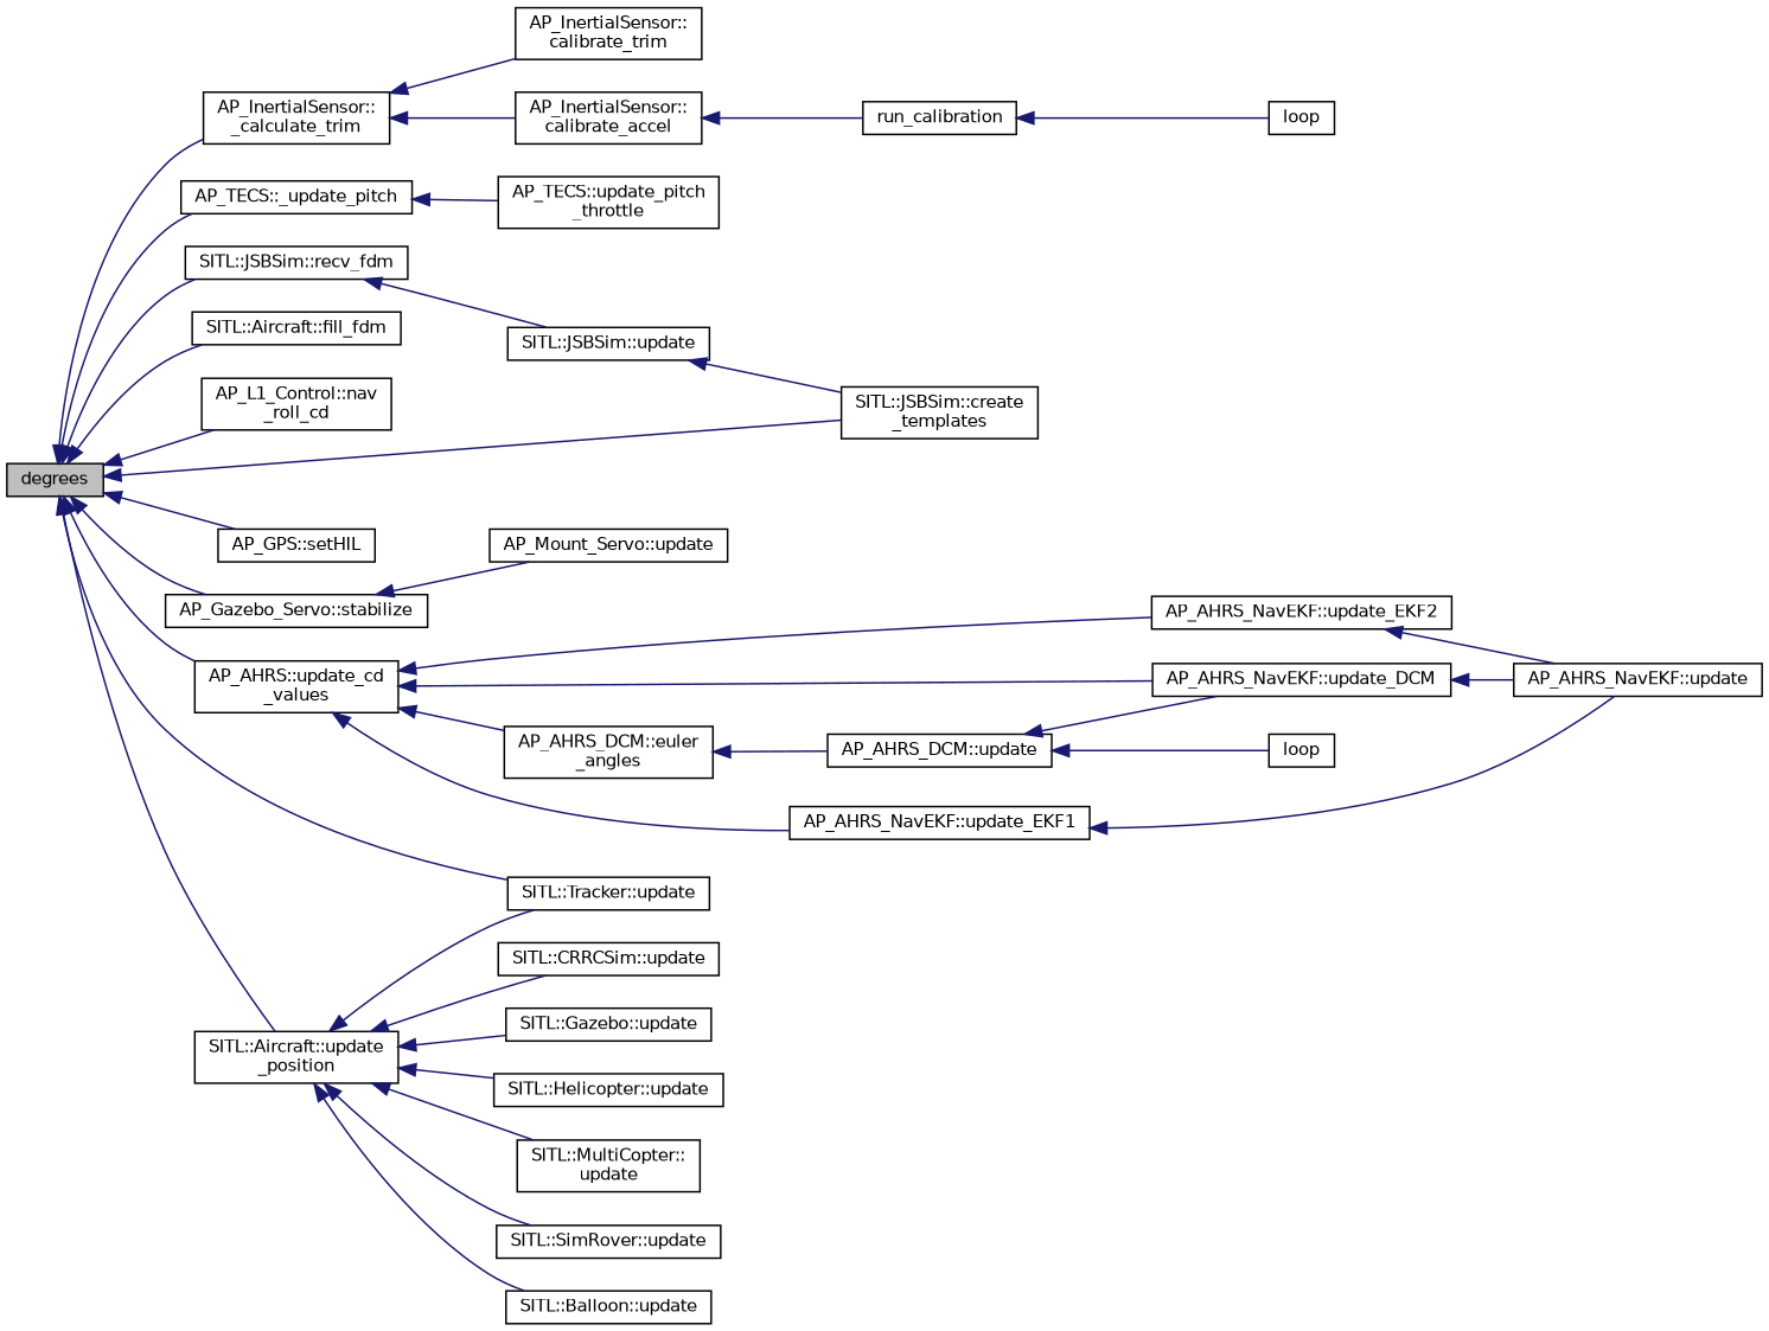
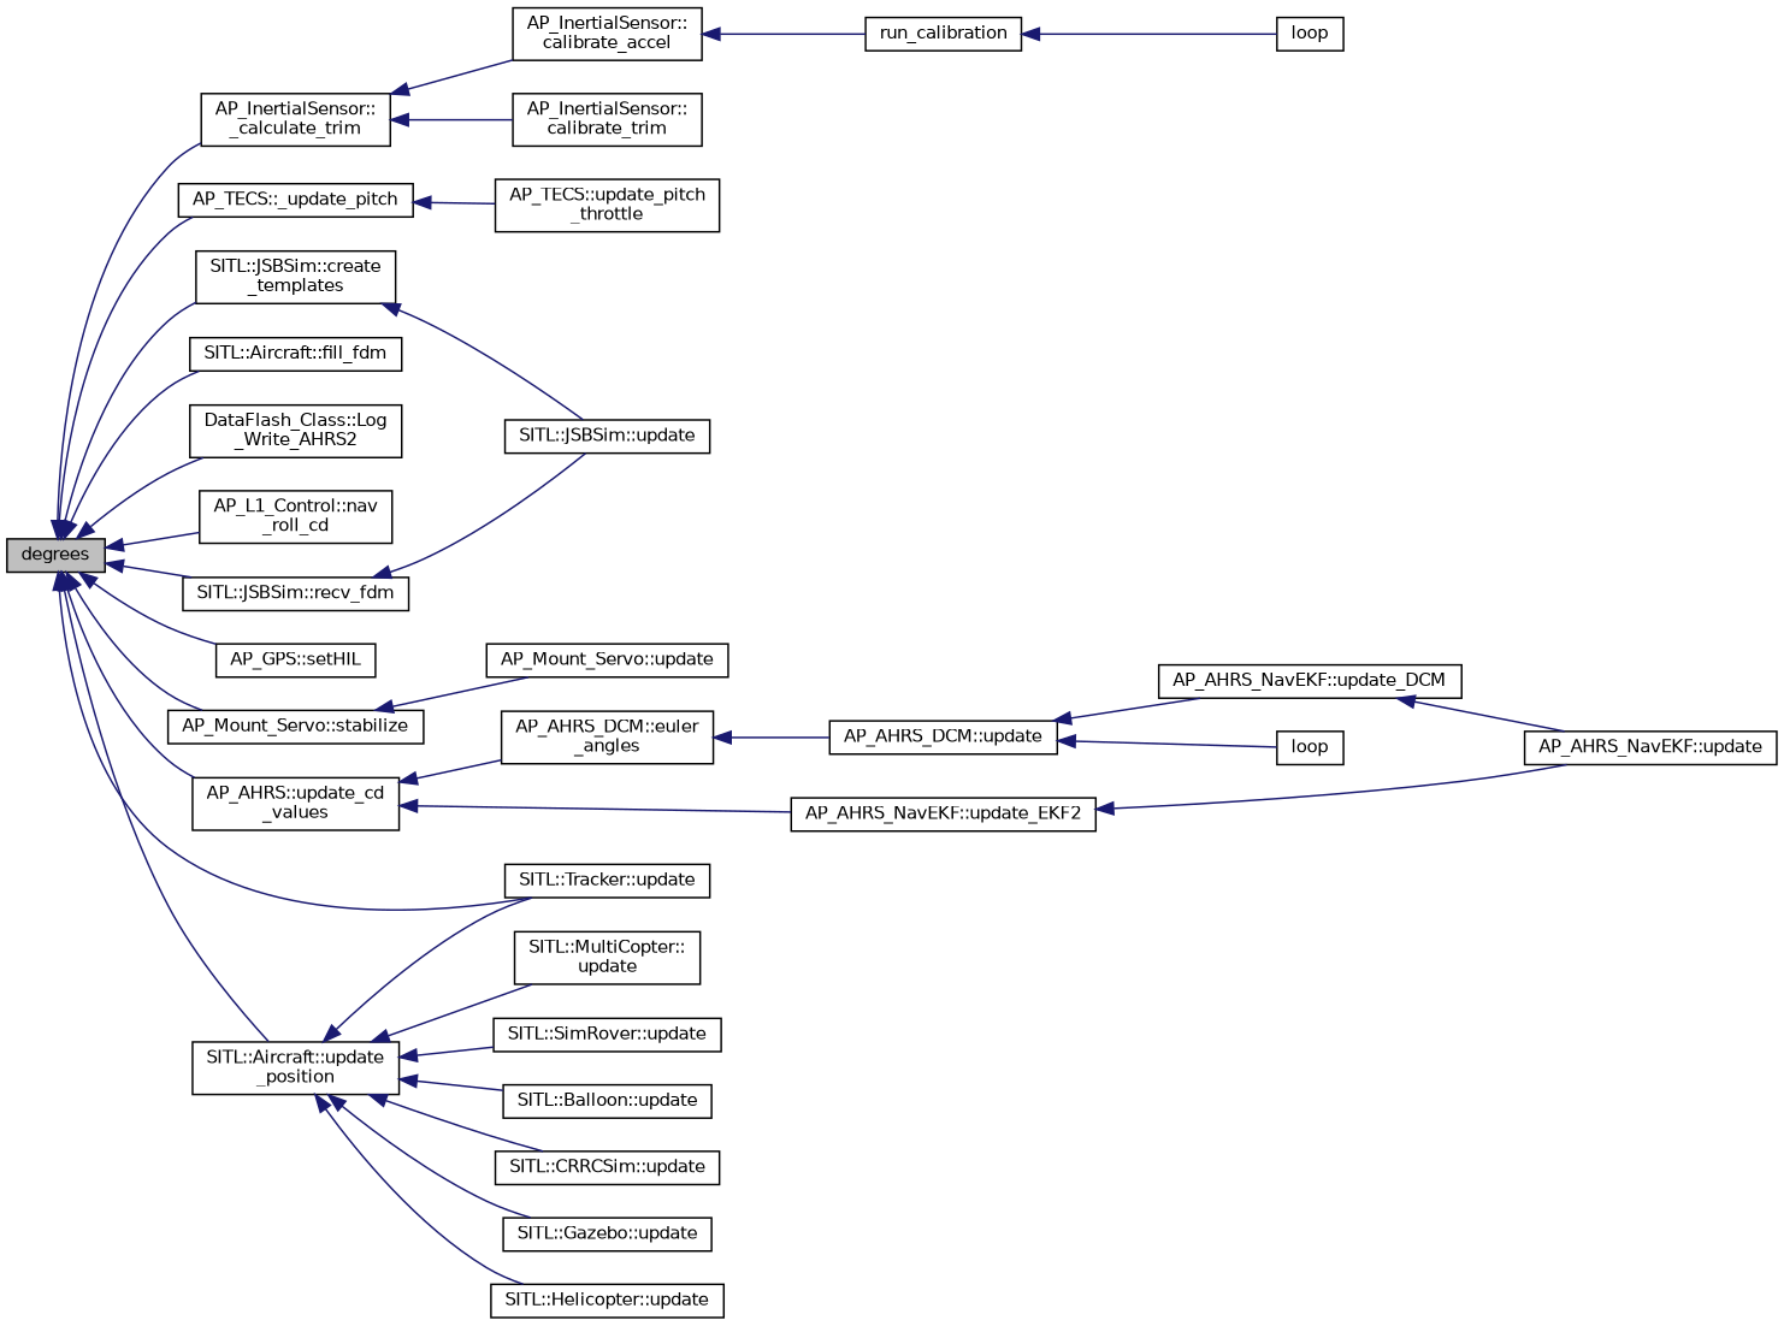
  digraph {
    rankdir=LR
    node [color=black fillcolor=white fontname=Helvetica fontsize=10 shape=record style=filled]
    edge [color=midnightblue dir=back fontname=Helvetica fontsize=10 labelfontname=Helvetica labelfontsize=10 style=solid]
    n1 [fillcolor=grey75 fontcolor=black height=0.2 label=degrees width=0.4]
    n2 [height=0.2 label="AP_InertialSensor::\l_calculate_trim" width=0.4]
    n3 [height=0.2 label="AP_TECS::_update_pitch" width=0.4]
    n4 [height=0.2 label="SITL::JSBSim::create\l_templates" width=0.4]
    n5 [height=0.2 label="SITL::Aircraft::fill_fdm" width=0.4]
+   n6 [height=0.2 label="DataFlash_Class::Log\l_Write_AHRS2" width=0.4]
    n7 [height=0.2 label="AP_L1_Control::nav\l_roll_cd" width=0.4]
    n8 [height=0.2 label="SITL::JSBSim::recv_fdm" width=0.4]
    n9 [height=0.2 label="AP_GPS::setHIL" width=0.4]
-   n10 [height=0.2 label="AP_Gazebo_Servo::stabilize" width=0.4]
+   n10 [height=0.2 label="AP_Mount_Servo::stabilize" width=0.4]
    n11 [height=0.2 label="SITL::Tracker::update" width=0.4]
    n12 [height=0.2 label="AP_AHRS::update_cd\l_values" width=0.4]
    n13 [height=0.2 label="SITL::Aircraft::update\l_position" width=0.4]
    n14 [height=0.2 label="AP_InertialSensor::\lcalibrate_accel" width=0.4]
    n15 [height=0.2 label="AP_InertialSensor::\lcalibrate_trim" width=0.4]
    n16 [height=0.2 label="AP_TECS::update_pitch\l_throttle" width=0.4]
    n17 [height=0.2 label="SITL::JSBSim::update" width=0.4]
    n18 [height=0.2 label="AP_Mount_Servo::update" width=0.4]
    n19 [height=0.2 label="AP_AHRS_DCM::euler\l_angles" width=0.4]
    n20 [height=0.2 label="AP_AHRS_NavEKF::update_DCM" width=0.4]
-   n21 [height=0.2 label="AP_AHRS_NavEKF::update_EKF1" width=0.4]
    n22 [height=0.2 label="AP_AHRS_NavEKF::update_EKF2" width=0.4]
    n23 [height=0.2 label="SITL::Balloon::update" width=0.4]
    n24 [height=0.2 label="SITL::CRRCSim::update" width=0.4]
    n25 [height=0.2 label="SITL::Gazebo::update" width=0.4]
    n26 [height=0.2 label="SITL::Helicopter::update" width=0.4]
    n27 [height=0.2 label="SITL::MultiCopter::\lupdate" width=0.4]
    n28 [height=0.2 label="SITL::SimRover::update" width=0.4]
    n29 [height=0.2 label=run_calibration width=0.4]
    n30 [height=0.2 label=loop width=0.4]
    n31 [height=0.2 label="AP_AHRS_DCM::update" width=0.4]
    n32 [height=0.2 label="AP_AHRS_NavEKF::update" width=0.4]
    n33 [height=0.2 label=loop width=0.4]
    n1 -> n2
    n1 -> n3
    n1 -> n4
    n1 -> n5
+   n1 -> n6
    n1 -> n7
    n1 -> n8
    n1 -> n9
    n1 -> n10
    n1 -> n11
    n1 -> n12
    n1 -> n13
    n2 -> n14
    n2 -> n15
    n3 -> n16
-   n17 -> n4
+   n4 -> n17
    n8 -> n17
    n10 -> n18
    n12 -> n19
-   n12 -> n20
-   n12 -> n21
    n12 -> n22
    n13 -> n11
    n13 -> n23
    n13 -> n24
    n13 -> n25
    n13 -> n26
    n13 -> n27
    n13 -> n28
    n14 -> n29
    n19 -> n31
    n20 -> n32
-   n21 -> n32
    n22 -> n32
    n29 -> n30
    n31 -> n20
    n31 -> n33
  }
